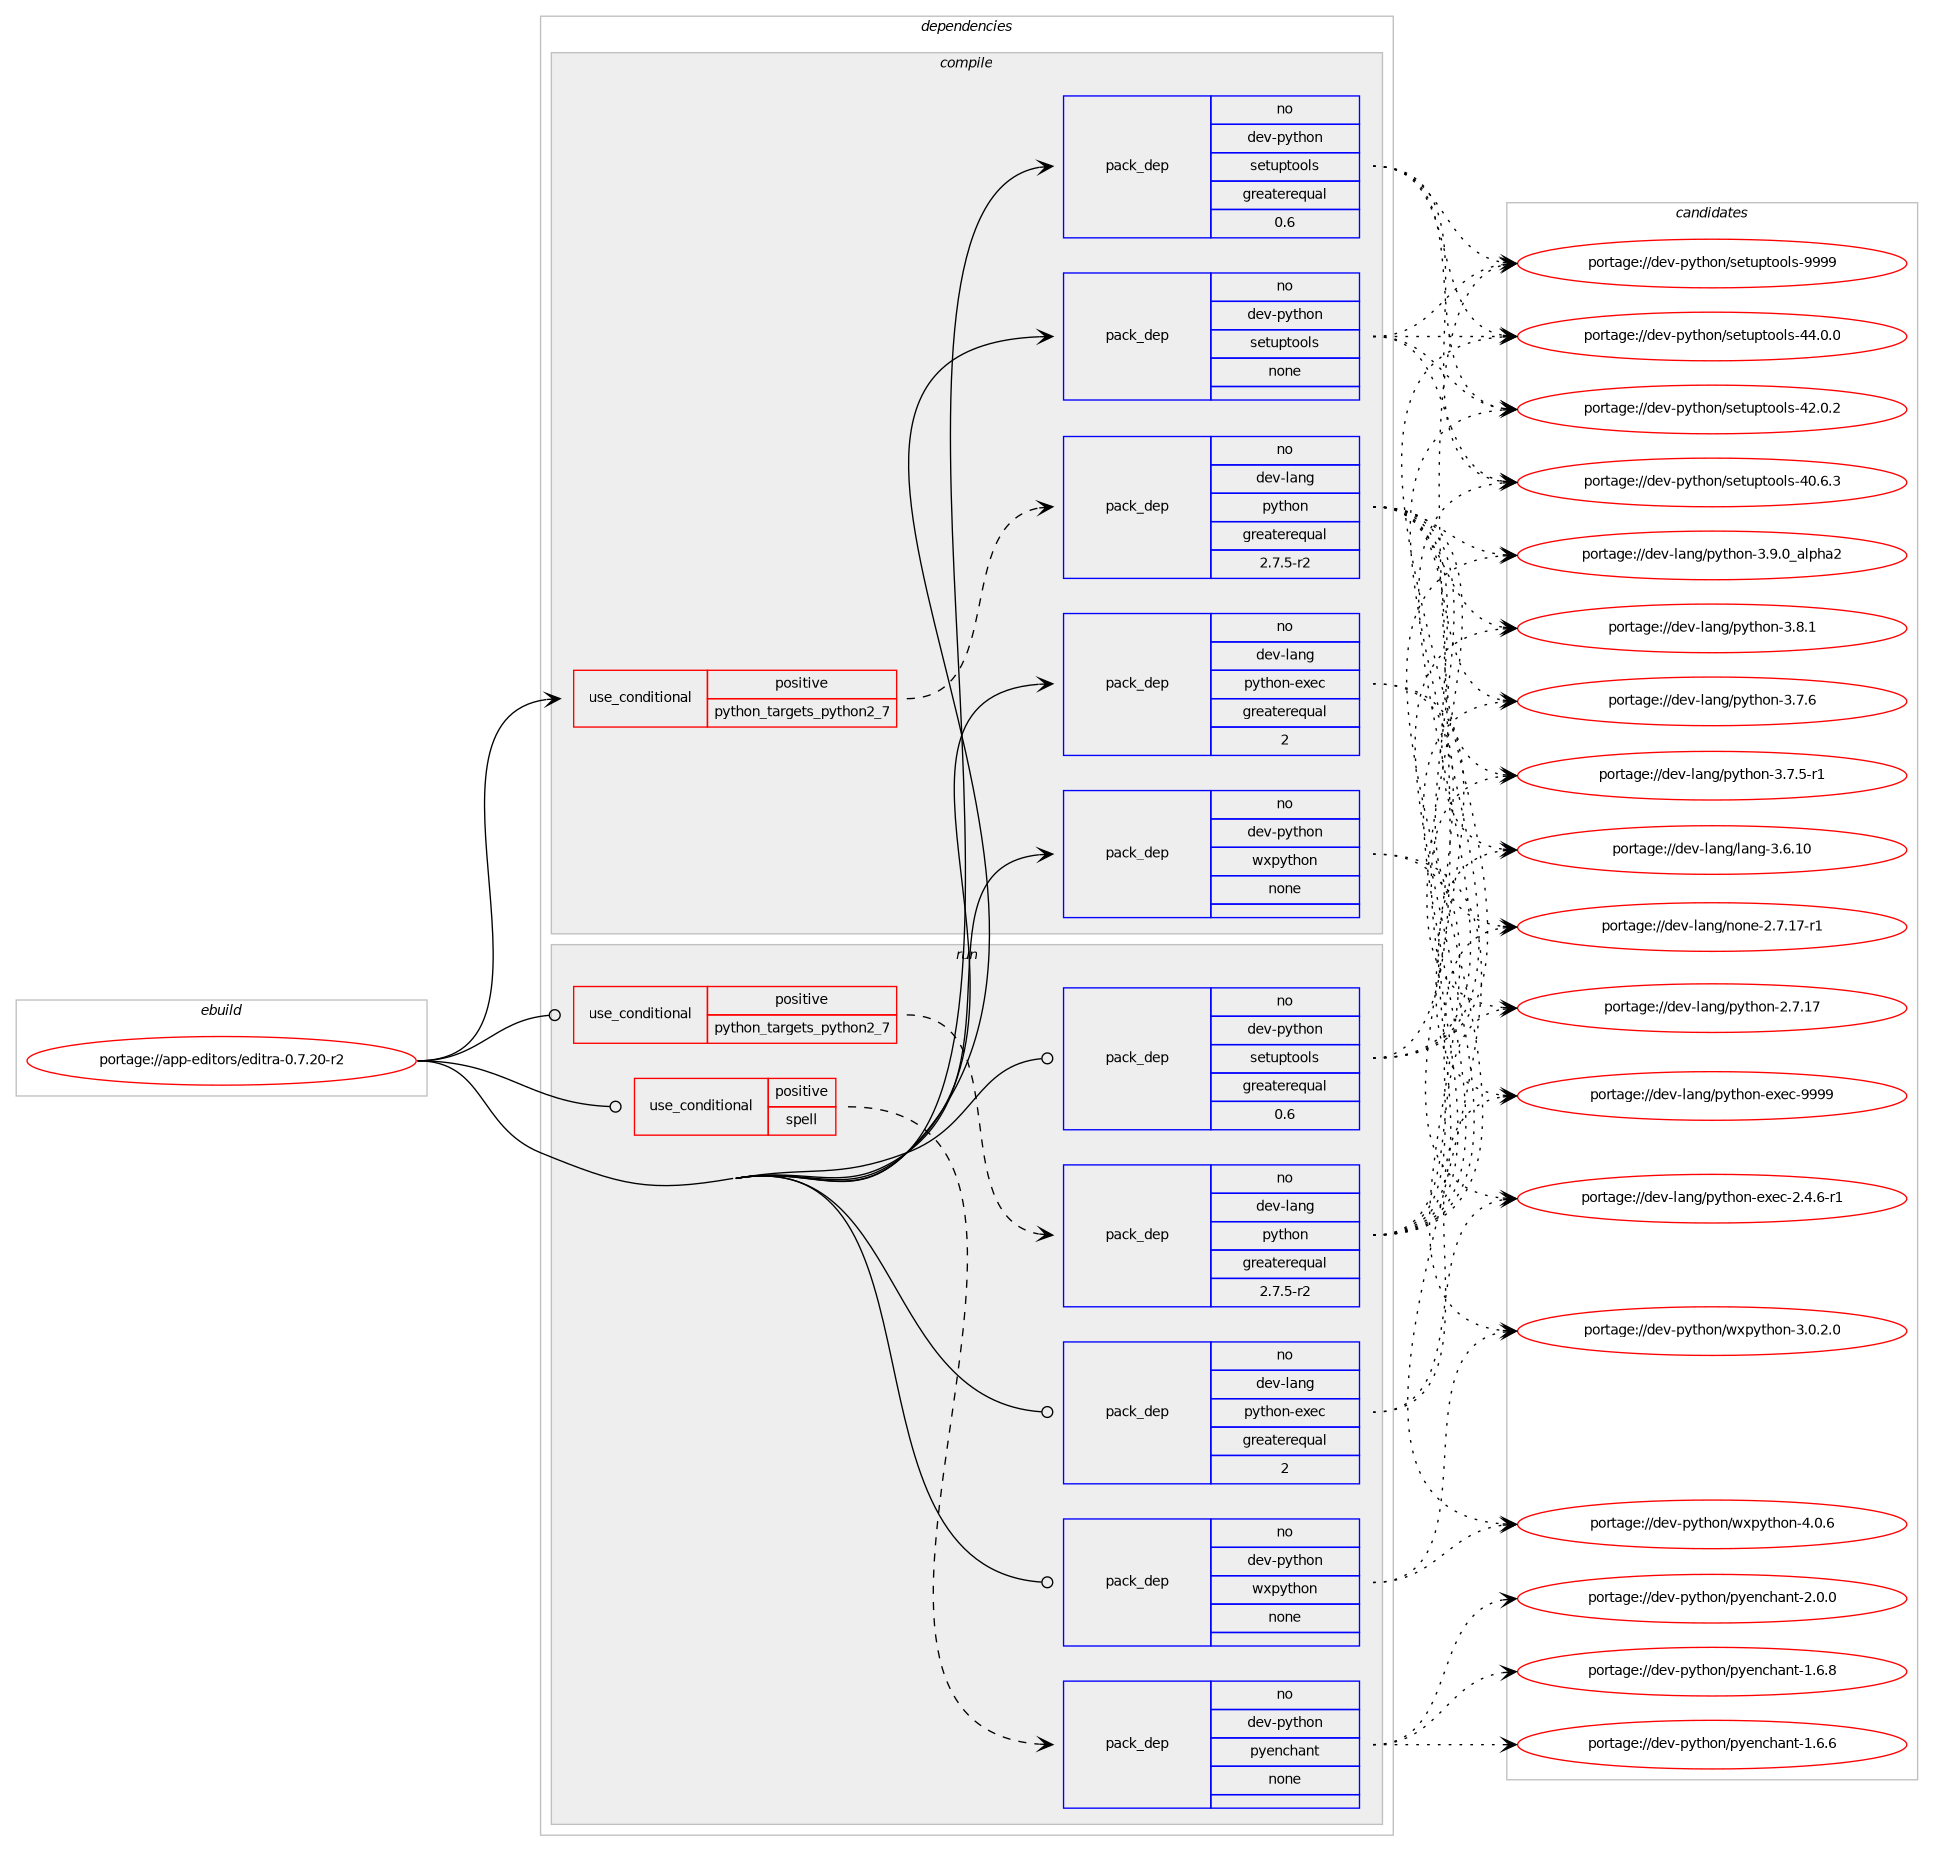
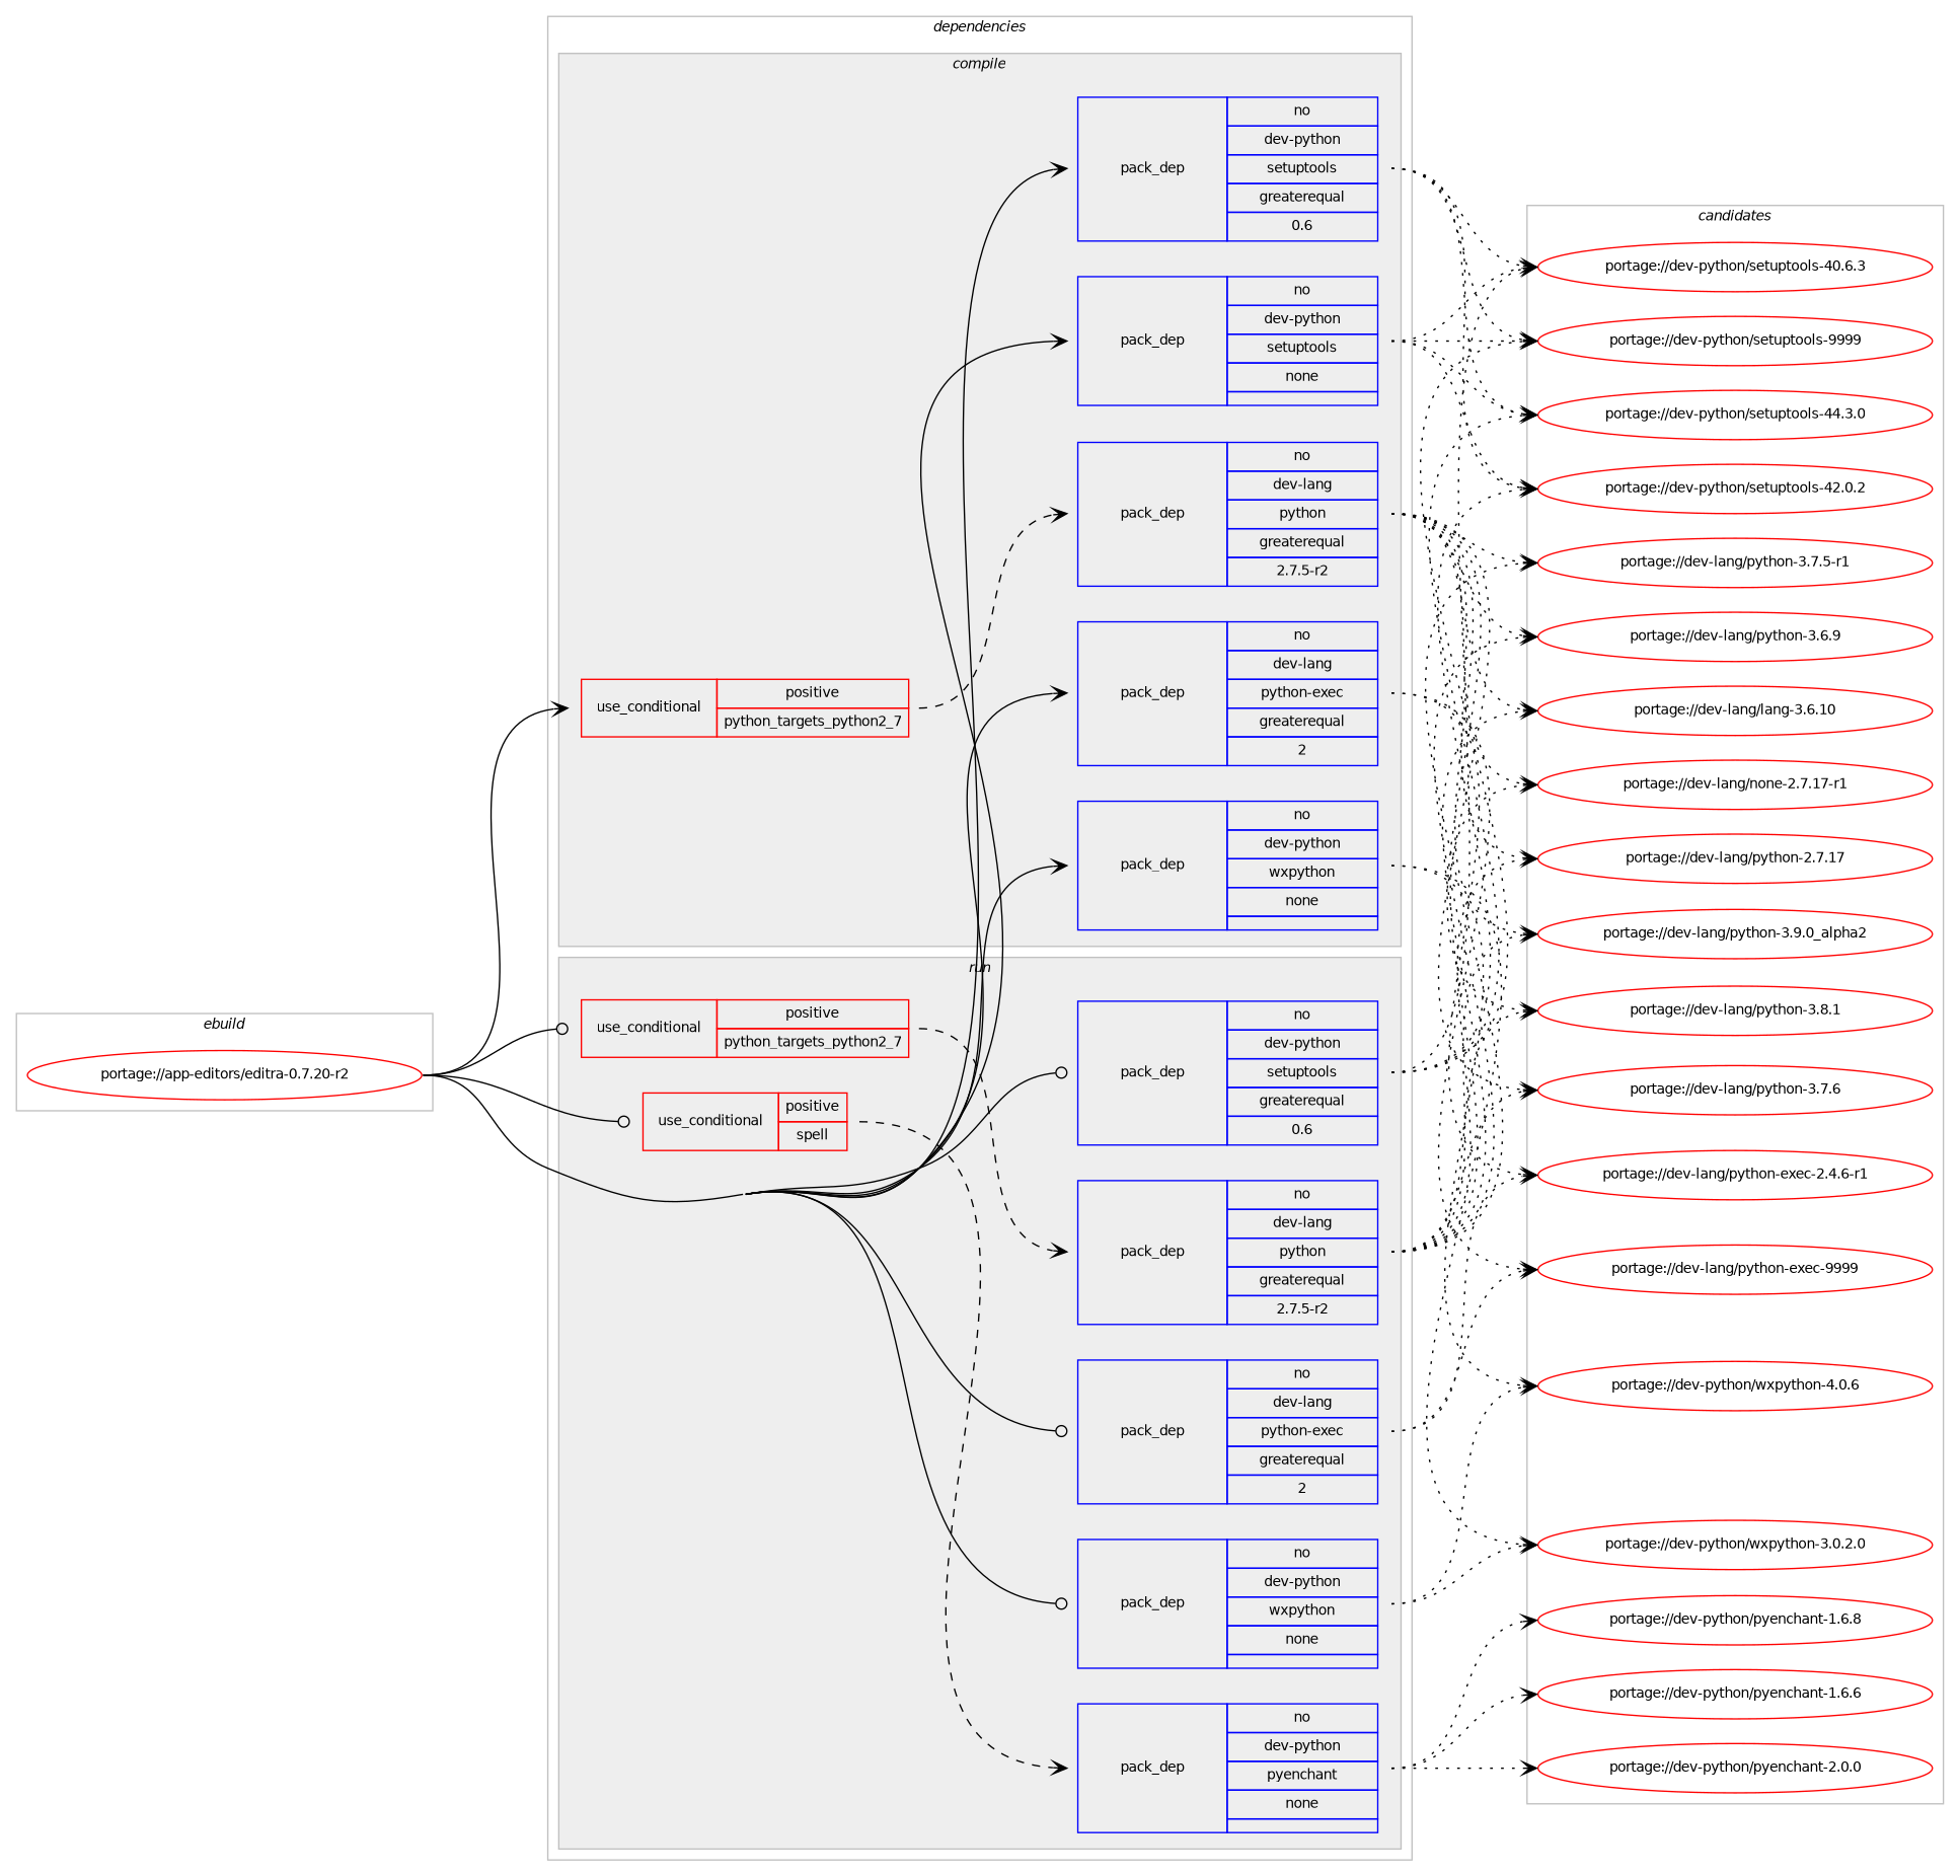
  digraph {
    compound=true
    concentrate=true
    fontname=Helvetica
    fontsize=10
    newrank=true
    rankdir=LR
    ranksep=1.5
    node [color=red fontname=Helvetica fontsize=10]
    edge [arrowhead=vee headport=w style=dotted tailport=e weight=100]
    n1 [label="portage://app-editors/editra-0.7.20-r2" width=4]
    n2 [color=blue label=<<TABLE BORDER="0" CELLBORDER="1" CELLSPACING="0" CELLPADDING="4" WIDTH="220"><TR><TD ROWSPAN="6" CELLPADDING="30">pack_dep</TD></TR><TR><TD WIDTH="110">no</TD></TR><TR><TD>dev-lang</TD></TR><TR><TD>python</TD></TR><TR><TD>greaterequal</TD></TR><TR><TD>2.7.5-r2</TD></TR></TABLE>> shape=none]
    n3 [label=<<TABLE BORDER="0" CELLBORDER="1" CELLSPACING="0" CELLPADDING="4"><TR><TD ROWSPAN="3" CELLPADDING="10">use_conditional</TD></TR><TR><TD>positive</TD></TR><TR><TD>python_targets_python2_7</TD></TR></TABLE>> shape=none]
    n4 [color=blue label=<<TABLE BORDER="0" CELLBORDER="1" CELLSPACING="0" CELLPADDING="4" WIDTH="220"><TR><TD ROWSPAN="6" CELLPADDING="30">pack_dep</TD></TR><TR><TD WIDTH="110">no</TD></TR><TR><TD>dev-lang</TD></TR><TR><TD>python-exec</TD></TR><TR><TD>greaterequal</TD></TR><TR><TD>2</TD></TR></TABLE>> shape=none]
    n5 [color=blue label=<<TABLE BORDER="0" CELLBORDER="1" CELLSPACING="0" CELLPADDING="4" WIDTH="220"><TR><TD ROWSPAN="6" CELLPADDING="30">pack_dep</TD></TR><TR><TD WIDTH="110">no</TD></TR><TR><TD>dev-python</TD></TR><TR><TD>setuptools</TD></TR><TR><TD>greaterequal</TD></TR><TR><TD>0.6</TD></TR></TABLE>> shape=none]
    n6 [color=blue label=<<TABLE BORDER="0" CELLBORDER="1" CELLSPACING="0" CELLPADDING="4" WIDTH="220"><TR><TD ROWSPAN="6" CELLPADDING="30">pack_dep</TD></TR><TR><TD WIDTH="110">no</TD></TR><TR><TD>dev-python</TD></TR><TR><TD>setuptools</TD></TR><TR><TD>none</TD></TR><TR><TD></TD></TR></TABLE>> shape=none]
    n7 [color=blue label=<<TABLE BORDER="0" CELLBORDER="1" CELLSPACING="0" CELLPADDING="4" WIDTH="220"><TR><TD ROWSPAN="6" CELLPADDING="30">pack_dep</TD></TR><TR><TD WIDTH="110">no</TD></TR><TR><TD>dev-python</TD></TR><TR><TD>wxpython</TD></TR><TR><TD>none</TD></TR><TR><TD></TD></TR></TABLE>> shape=none]
    n8 [color=blue label=<<TABLE BORDER="0" CELLBORDER="1" CELLSPACING="0" CELLPADDING="4" WIDTH="220"><TR><TD ROWSPAN="6" CELLPADDING="30">pack_dep</TD></TR><TR><TD WIDTH="110">no</TD></TR><TR><TD>dev-lang</TD></TR><TR><TD>python</TD></TR><TR><TD>greaterequal</TD></TR><TR><TD>2.7.5-r2</TD></TR></TABLE>> shape=none]
    n9 [label=<<TABLE BORDER="0" CELLBORDER="1" CELLSPACING="0" CELLPADDING="4"><TR><TD ROWSPAN="3" CELLPADDING="10">use_conditional</TD></TR><TR><TD>positive</TD></TR><TR><TD>python_targets_python2_7</TD></TR></TABLE>> shape=none]
    n10 [color=blue label=<<TABLE BORDER="0" CELLBORDER="1" CELLSPACING="0" CELLPADDING="4" WIDTH="220"><TR><TD ROWSPAN="6" CELLPADDING="30">pack_dep</TD></TR><TR><TD WIDTH="110">no</TD></TR><TR><TD>dev-python</TD></TR><TR><TD>pyenchant</TD></TR><TR><TD>none</TD></TR><TR><TD></TD></TR></TABLE>> shape=none]
    n11 [label=<<TABLE BORDER="0" CELLBORDER="1" CELLSPACING="0" CELLPADDING="4"><TR><TD ROWSPAN="3" CELLPADDING="10">use_conditional</TD></TR><TR><TD>positive</TD></TR><TR><TD>spell</TD></TR></TABLE>> shape=none]
    n12 [color=blue label=<<TABLE BORDER="0" CELLBORDER="1" CELLSPACING="0" CELLPADDING="4" WIDTH="220"><TR><TD ROWSPAN="6" CELLPADDING="30">pack_dep</TD></TR><TR><TD WIDTH="110">no</TD></TR><TR><TD>dev-lang</TD></TR><TR><TD>python-exec</TD></TR><TR><TD>greaterequal</TD></TR><TR><TD>2</TD></TR></TABLE>> shape=none]
    n13 [color=blue label=<<TABLE BORDER="0" CELLBORDER="1" CELLSPACING="0" CELLPADDING="4" WIDTH="220"><TR><TD ROWSPAN="6" CELLPADDING="30">pack_dep</TD></TR><TR><TD WIDTH="110">no</TD></TR><TR><TD>dev-python</TD></TR><TR><TD>setuptools</TD></TR><TR><TD>greaterequal</TD></TR><TR><TD>0.6</TD></TR></TABLE>> shape=none]
    n14 [color=blue label=<<TABLE BORDER="0" CELLBORDER="1" CELLSPACING="0" CELLPADDING="4" WIDTH="220"><TR><TD ROWSPAN="6" CELLPADDING="30">pack_dep</TD></TR><TR><TD WIDTH="110">no</TD></TR><TR><TD>dev-python</TD></TR><TR><TD>wxpython</TD></TR><TR><TD>none</TD></TR><TR><TD></TD></TR></TABLE>> shape=none]
    n15 [label="portage://dev-lang/python-3.9.0_alpha2" width=4]
    n16 [label="portage://dev-lang/python-3.8.1" width=4]
    n17 [label="portage://dev-lang/python-3.7.6" width=4]
    n18 [label="portage://dev-lang/python-3.7.5-r1" width=4]
+   n19 [label="portage://dev-lang/python-3.6.9" width=4]
    n20 [label="portage://dev-lang/lang-3.6.10" width=4]
    n21 [label="portage://dev-lang/none-2.7.17-r1" width=4]
    n22 [label="portage://dev-lang/python-2.7.17" width=4]
    n23 [label="portage://dev-lang/python-exec-9999" width=4]
    n24 [label="portage://dev-lang/python-exec-2.4.6-r1" width=4]
    n25 [label="portage://dev-python/setuptools-9999" width=4]
-   n26 [label="portage://dev-python/setuptools-44.0.0" width=4]
+   n26 [label="portage://dev-python/setuptools-44.3.0" width=4]
    n27 [label="portage://dev-python/setuptools-42.0.2" width=4]
    n28 [label="portage://dev-python/setuptools-40.6.3" width=4]
    n29 [label="portage://dev-python/wxpython-4.0.6" width=4]
    n30 [label="portage://dev-python/wxpython-3.0.2.0" width=4]
    n31 [label="portage://dev-python/pyenchant-2.0.0" width=4]
    n32 [label="portage://dev-python/pyenchant-1.6.8" width=4]
    n33 [label="portage://dev-python/pyenchant-1.6.6" width=4]
    subgraph cluster_1 {
      color=gray
      label=<<i>ebuild</i>>
      n1
    }
    subgraph cluster_2 {
      color=gray
      label=<<i>dependencies</i>>
      subgraph cluster_3 {
        color=gray
        fillcolor="#eeeeee"
        label=<<i>compile</i>>
        style=filled
        subgraph sub_4 {
          color=gray
          fillcolor="#eeeeee"
          label=<<i>compile</i>>
          style=filled
          n3
          subgraph sub_5 {
            color=gray
            fillcolor="#eeeeee"
            label=<<i>compile</i>>
            style=filled
            n2
          }
        }
        subgraph sub_6 {
          color=gray
          fillcolor="#eeeeee"
          label=<<i>compile</i>>
          style=filled
          n4
        }
        subgraph sub_7 {
          color=gray
          fillcolor="#eeeeee"
          label=<<i>compile</i>>
          style=filled
          n5
        }
        subgraph sub_8 {
          color=gray
          fillcolor="#eeeeee"
          label=<<i>compile</i>>
          style=filled
          n6
        }
        subgraph sub_9 {
          color=gray
          fillcolor="#eeeeee"
          label=<<i>compile</i>>
          style=filled
          n7
        }
      }
      subgraph cluster_10 {
        color=gray
        fillcolor="#eeeeee"
        label=<<i>compile and run</i>>
        style=filled
      }
      subgraph cluster_11 {
        color=gray
        fillcolor="#eeeeee"
        label=<<i>run</i>>
        style=filled
        subgraph sub_12 {
          color=gray
          fillcolor="#eeeeee"
          label=<<i>run</i>>
          style=filled
          n9
          subgraph sub_13 {
            color=gray
            fillcolor="#eeeeee"
            label=<<i>run</i>>
            style=filled
            n8
          }
        }
        subgraph sub_14 {
          color=gray
          fillcolor="#eeeeee"
          label=<<i>run</i>>
          style=filled
          n11
          subgraph sub_15 {
            color=gray
            fillcolor="#eeeeee"
            label=<<i>run</i>>
            style=filled
            n10
          }
        }
        subgraph sub_16 {
          color=gray
          fillcolor="#eeeeee"
          label=<<i>run</i>>
          style=filled
          n12
        }
        subgraph sub_17 {
          color=gray
          fillcolor="#eeeeee"
          label=<<i>run</i>>
          style=filled
          n13
        }
        subgraph sub_18 {
          color=gray
          fillcolor="#eeeeee"
          label=<<i>run</i>>
          style=filled
          n14
        }
      }
    }
    subgraph cluster_19 {
      color=gray
      label=<<i>candidates</i>>
      rank=same
      subgraph sub_20 {
        color=black
        label=<<i>candidates</i>>
        nodesep=1
        rank=same
        n15
        n16
        n17
        n18
+       n19
        n20
        n21
        n22
      }
      subgraph sub_21 {
        color=black
        label=<<i>candidates</i>>
        nodesep=1
        rank=same
        n23
        n24
      }
      subgraph sub_22 {
        color=black
        label=<<i>candidates</i>>
        nodesep=1
        rank=same
        n25
        n26
        n27
        n28
      }
      subgraph sub_23 {
        color=black
        label=<<i>candidates</i>>
        nodesep=1
        rank=same
        n25
        n26
        n27
        n28
      }
      subgraph sub_24 {
        color=black
        label=<<i>candidates</i>>
        nodesep=1
        rank=same
        n29
        n30
      }
      subgraph sub_25 {
        color=black
        label=<<i>candidates</i>>
        nodesep=1
        rank=same
        n15
        n16
        n17
        n18
+       n19
        n20
        n21
        n22
      }
      subgraph sub_26 {
        color=black
        label=<<i>candidates</i>>
        nodesep=1
        rank=same
        n31
        n32
        n33
      }
      subgraph sub_27 {
        color=black
        label=<<i>candidates</i>>
        nodesep=1
        rank=same
        n23
        n24
      }
      subgraph sub_28 {
        color=black
        label=<<i>candidates</i>>
        nodesep=1
        rank=same
        n25
        n26
        n27
        n28
      }
      subgraph sub_29 {
        color=black
        label=<<i>candidates</i>>
        nodesep=1
        rank=same
        n29
        n30
      }
    }
    n1 -> n3 [style=solid weight=20]
    n1 -> n4 [style=solid weight=20]
    n1 -> n5 [style=solid weight=20]
    n1 -> n6 [style=solid weight=20]
    n1 -> n7 [style=solid weight=20]
    n1 -> n9 [arrowhead=odot style=solid weight=20]
    n1 -> n11 [arrowhead=odot style=solid weight=20]
    n1 -> n12 [arrowhead=odot style=solid weight=20]
    n1 -> n13 [arrowhead=odot style=solid weight=20]
    n1 -> n14 [arrowhead=odot style=solid weight=20]
    n2 -> n15
    n2 -> n16
    n2 -> n17
    n2 -> n18
+   n2 -> n19
    n2 -> n20
    n2 -> n21
    n2 -> n22
    n3 -> n2 [style=dashed weight=20]
    n4 -> n23
    n4 -> n24
    n5 -> n25
    n5 -> n26
    n5 -> n27
    n5 -> n28
    n6 -> n25
    n6 -> n26
    n6 -> n27
    n6 -> n28
    n7 -> n29
    n7 -> n30
    n8 -> n15
    n8 -> n16
    n8 -> n17
    n8 -> n18
+   n8 -> n19
    n8 -> n20
    n8 -> n21
    n8 -> n22
    n9 -> n8 [style=dashed weight=20]
    n10 -> n31
    n10 -> n32
    n10 -> n33
    n11 -> n10 [style=dashed weight=20]
    n12 -> n23
    n12 -> n24
    n13 -> n25
    n13 -> n26
    n13 -> n27
    n13 -> n28
    n14 -> n29
    n14 -> n30
  }
